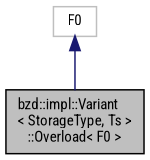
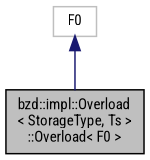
  digraph {
    fontname="Roboto Condensed"
    node [fontname="Roboto Condensed" fontsize=10 shape=record style=filled]
-   n1 [color=black fillcolor=grey75 fontcolor=black height=0.2 label="bzd::impl::Variant\l\< StorageType, Ts \>\l::Overload\< F0 \>" width=0.4]
+   n1 [color=black fillcolor=grey75 fontcolor=black height=0.2 label="bzd::impl::Overload\l\< StorageType, Ts \>\l::Overload\< F0 \>" width=0.4]
    n2 [color=grey75 fillcolor=white height=0.2 label=F0 width=0.4]
    n2 -> n1 [color=midnightblue dir=back fontname="Roboto Condensed" fontsize=10 labelfontname=Helvetica labelfontsize=10 style=solid]
  }
